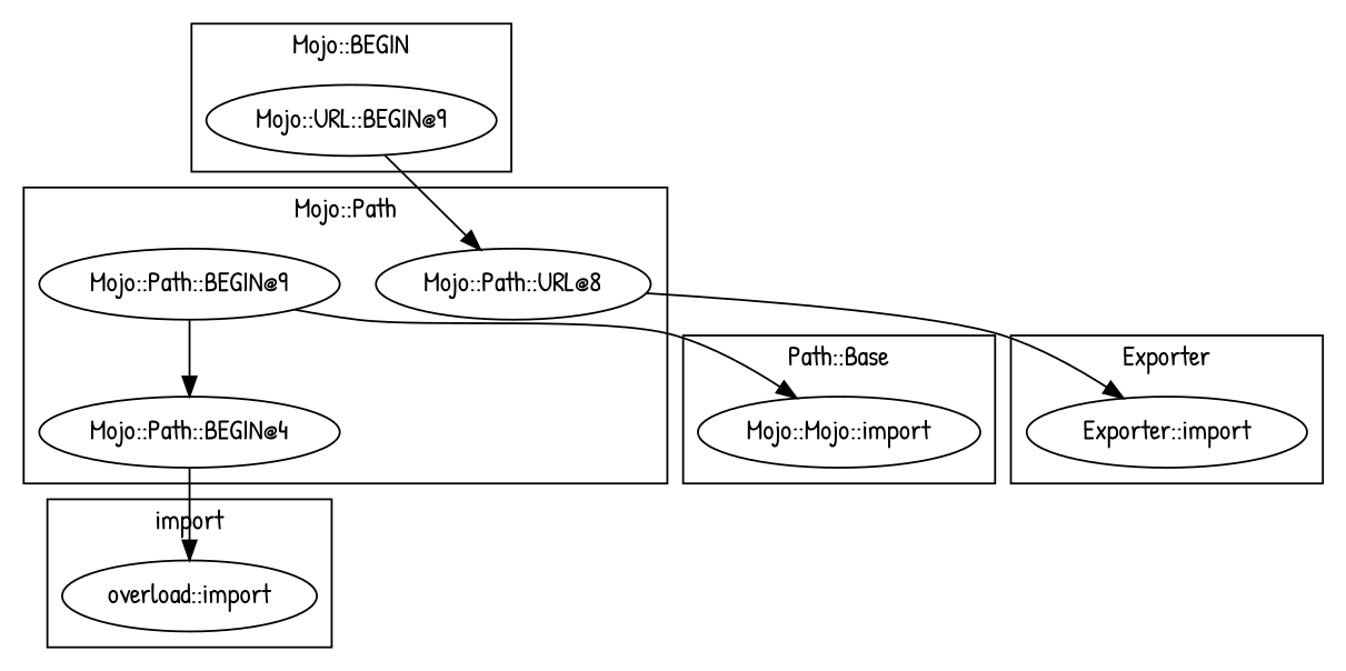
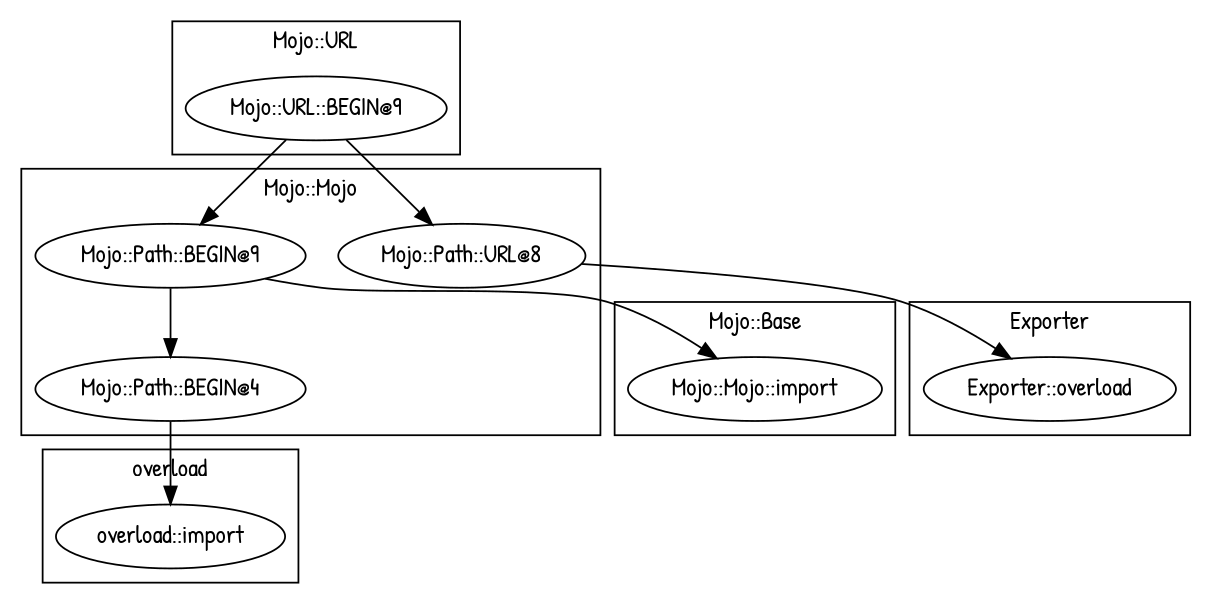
  digraph {
    fontname="Patrick Hand"
    node [fontname="Patrick Hand"]
    edge [fontname="Patrick Hand"]
    "Mojo::URL::BEGIN@9"
    "Mojo::Path::BEGIN@9"
    "Mojo::Path::BEGIN@4"
    n4 [label="Mojo::Path::URL@8"]
-   "Exporter::import"
+   "Exporter::import" [label="Exporter::overload"]
    "overload::import"
    n7 [label="Mojo::Mojo::import"]
    subgraph cluster_1 {
-     label="Mojo::BEGIN"
+     label="Mojo::URL"
      "Mojo::URL::BEGIN@9"
    }
    subgraph cluster_2 {
-     label="Mojo::Path"
+     label="Mojo::Mojo"
      "Mojo::Path::BEGIN@9"
      "Mojo::Path::BEGIN@4"
      n4
    }
    subgraph cluster_3 {
      label=Exporter
      "Exporter::import"
    }
    subgraph cluster_4 {
-     label=import
+     label=overload
      "overload::import"
    }
    subgraph cluster_5 {
-     label="Path::Base"
+     label="Mojo::Base"
      n7
    }
+   "Mojo::URL::BEGIN@9" -> "Mojo::Path::BEGIN@9"
    "Mojo::URL::BEGIN@9" -> n4
    "Mojo::Path::BEGIN@9" -> "Mojo::Path::BEGIN@4"
    "Mojo::Path::BEGIN@9" -> n7
    "Mojo::Path::BEGIN@4" -> "overload::import"
    n4 -> "Exporter::import"
  }
